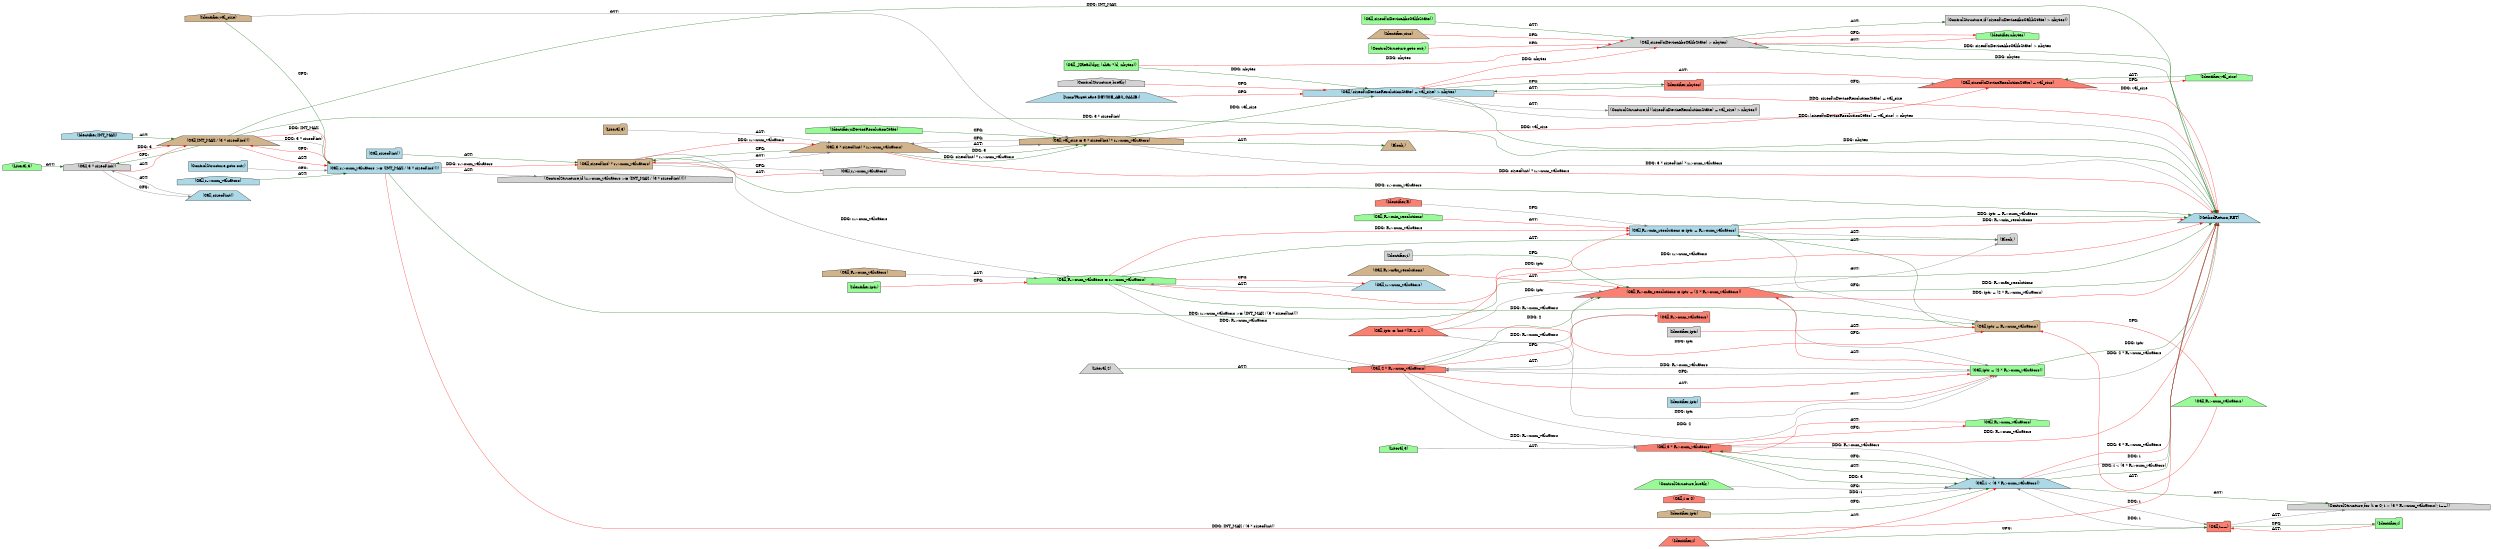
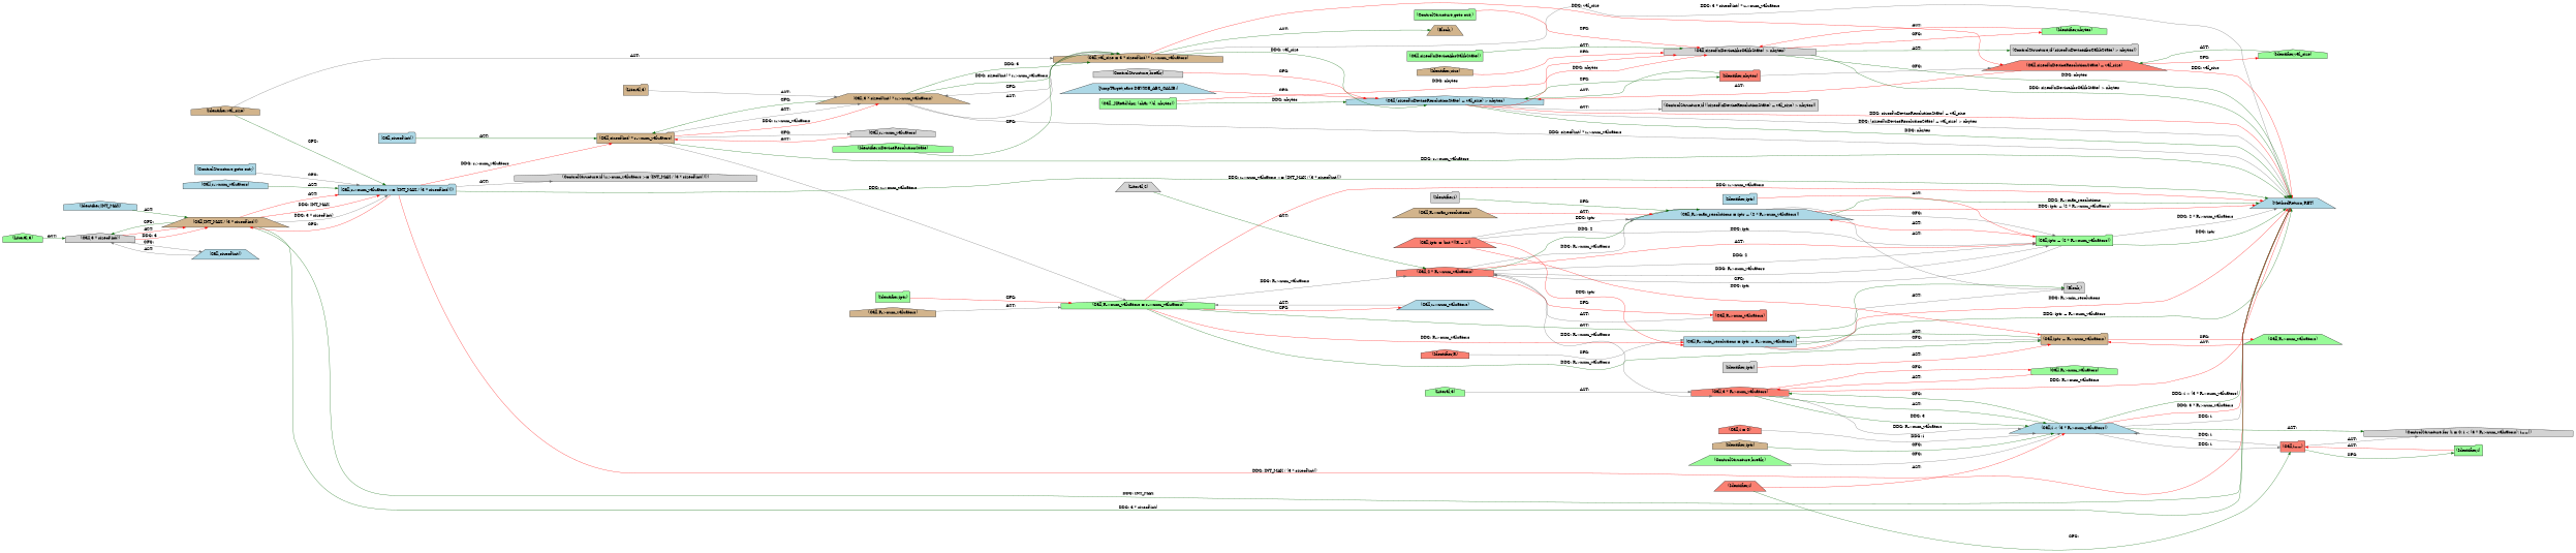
  digraph {
    rankdir=LR
    node [fillcolor=palegreen shape=house style=filled]
    edge [color=red]
    n1 [fillcolor=lightgrey label="(Call,3 * sizeof(int))"]
    n2 [fillcolor=tan label="(Call,INT_MAX / (3 * sizeof(int)))" shape=trapezium]
    n3 [fillcolor=lightblue label="(Call,sizeof(int))" shape=trapezium]
    n4 [fillcolor=lightblue label="(Call,r->num_valuators >= (INT_MAX / (3 * sizeof(int))))" shape=folder]
    n5 [fillcolor=lightblue label="(MethodReturn,RET)" shape=trapezium]
    n6 [fillcolor=tan label="(Call,sizeof(int) * r->num_valuators)" shape=folder]
    n7 [fillcolor=lightgrey label="(ControlStructure,if (r->num_valuators >= (INT_MAX / (3 * sizeof(int)))))"]
    n8 [fillcolor=tan label="(Call,3 * sizeof(int) * r->num_valuators)" shape=trapezium]
    n9 [label="(Call,R->num_valuators = r->num_valuators)"]
    n10 [fillcolor=lightgrey label="(Call,r->num_valuators)"]
    n11 [fillcolor=tan label="(Call,val_size = 3 * sizeof(int) * r->num_valuators)"]
    n12 [fillcolor=lightblue label="(Call,R->min_resolutions = iptr + R->num_valuators)" shape=folder]
    n13 [fillcolor=tan label="(Call,iptr + R->num_valuators)" shape=folder]
    n14 [fillcolor=salmon label="(Call,2 * R->num_valuators)"]
    n15 [fillcolor=lightgrey label="(Block,)" shape=folder]
    n16 [fillcolor=lightblue label="(Call,r->num_valuators)" shape=trapezium]
    n17 [fillcolor=lightblue label="(Call,(sizeof(xDeviceResolutionState) + val_size) > nbytes)"]
    n18 [fillcolor=salmon label="(Call,sizeof(xDeviceResolutionState) + val_size)" shape=trapezium]
    n19 [fillcolor=tan label="(Block,)" shape=trapezium]
-   n20 [fillcolor=lightgrey label="(Call,sizeof(xDeviceAbsCalibState) > nbytes)" shape=trapezium]
+   n20 [fillcolor=lightgrey label="(Call,sizeof(xDeviceAbsCalibState) > nbytes)"]
    n21 [fillcolor=lightgrey label="(ControlStructure,if ((sizeof(xDeviceResolutionState) + val_size) > nbytes))" shape=folder]
    n22 [fillcolor=salmon label="(Identifier,nbytes)" shape=folder]
    n23 [label="(Identifier,val_size)"]
    n24 [fillcolor=lightgrey label="(ControlStructure,if (sizeof(xDeviceAbsCalibState) > nbytes))" shape=folder]
    n25 [label="(Identifier,nbytes)"]
    n26 [label="(Call,R->num_valuators)" shape=trapezium]
-   n27 [fillcolor=salmon label="(Call,R->max_resolutions = iptr + (2 * R->num_valuators))" shape=trapezium]
+   n27 [fillcolor=lightblue label="(Call,R->max_resolutions = iptr + (2 * R->num_valuators))" shape=trapezium]
    n28 [label="(Call,iptr + (2 * R->num_valuators))" shape=folder]
    n29 [fillcolor=salmon label="(Call,3 * R->num_valuators)"]
    n30 [fillcolor=salmon label="(Call,R->num_valuators)" shape=folder]
    n31 [fillcolor=lightblue label="(Call,i < (3 * R->num_valuators))" shape=trapezium]
    n32 [label="(Call,R->num_valuators)"]
    n33 [fillcolor=salmon label="(Call,i++)" shape=folder]
    n34 [fillcolor=lightgrey label="(ControlStructure,for (i = 0; i < (3 * R->num_valuators); i++))"]
    n35 [label="(Identifier,i)" shape=folder]
    n36 [label="(ControlStructure,goto out;)" shape=folder]
    n37 [fillcolor=tan label="(Literal,3)" shape=folder]
    n38 [fillcolor=lightgrey label="(ControlStructure,break;)"]
    n39 [fillcolor=salmon label="(Call,iptr = (int *)(R + 1))" shape=trapezium]
    n40 [fillcolor=lightgrey label="(Literal,2)" shape=trapezium]
    n41 [fillcolor=lightblue label="(JumpTarget,case DEVICE_ABS_CALIB:)" shape=trapezium]
    n42 [fillcolor=lightblue label="(ControlStructure,goto out;)" shape=folder]
    n43 [label="(Literal,3)"]
    n44 [label="(Literal,3)"]
    n45 [fillcolor=tan label="(Call,R->max_resolutions)" shape=trapezium]
    n46 [label="(Identifier,xDeviceResolutionState)"]
    n47 [label="(Call,_XRead(dpy, (char *)d, nbytes))" shape=folder]
    n48 [fillcolor=lightblue label="(Identifier,iptr)" shape=folder]
-   n49 [fillcolor=tan label="(Identifier,size)" shape=trapezium]
+   n49 [fillcolor=tan label="(Identifier,size)"]
    n50 [fillcolor=lightblue label="(Call,sizeof(int))" shape=folder]
    n51 [fillcolor=tan label="(Identifier,iptr)"]
    n52 [fillcolor=tan label="(Call,R->num_valuators)"]
    n53 [fillcolor=salmon label="(Identifier,R)"]
    n54 [fillcolor=lightgrey label="(Identifier,iptr)" shape=folder]
    n55 [label="(ControlStructure,break;)" shape=trapezium]
    n56 [fillcolor=salmon label="(Identifier,i)" shape=trapezium]
    n57 [fillcolor=tan label="(Identifier,val_size)"]
    n58 [label="(Identifier,iptr)" shape=folder]
    n59 [fillcolor=salmon label="(Call,i = 0)"]
    n60 [fillcolor=lightblue label="(Call,r->num_valuators)"]
-   n61 [label="(Call,R->min_resolutions)"]
    n62 [label="(Call,sizeof(xDeviceAbsCalibState))" shape=folder]
    n63 [fillcolor=lightblue label="(Identifier,INT_MAX)"]
    n64 [fillcolor=lightgrey label="(Identifier,i)" shape=folder]
    n1 -> n2 [label="AST: "]
    n1 -> n2 [label="DDG: 3"]
    n1 -> n3 [color=gray40 label="CFG: "]
    n2 -> n1 [color=darkgreen label="CFG: "]
    n2 -> n4 [label="AST: "]
    n2 -> n4 [label="DDG: INT_MAX"]
    n2 -> n4 [color=gray40 label="DDG: 3 * sizeof(int)"]
    n2 -> n5 [color=darkgreen label="DDG: INT_MAX"]
    n2 -> n5 [color=darkgreen label="DDG: 3 * sizeof(int)"]
    n3 -> n1 [color=gray40 label="AST: "]
    n4 -> n2 [label="CFG: "]
    n4 -> n5 [label="DDG: INT_MAX / (3 * sizeof(int))"]
    n4 -> n5 [color=darkgreen label="DDG: r->num_valuators >= (INT_MAX / (3 * sizeof(int)))"]
    n4 -> n6 [label="DDG: r->num_valuators"]
    n4 -> n7 [color=gray40 label="AST: "]
    n6 -> n5 [color=darkgreen label="DDG: r->num_valuators"]
    n6 -> n8 [color=gray40 label="AST: "]
    n6 -> n8 [label="DDG: r->num_valuators"]
    n6 -> n9 [color=gray40 label="DDG: r->num_valuators"]
    n6 -> n10 [color=gray40 label="CFG: "]
-   n8 -> n5 [label="DDG: sizeof(int) * r->num_valuators"]
+   n8 -> n5 [color=gray40 label="DDG: sizeof(int) * r->num_valuators"]
    n8 -> n6 [color=darkgreen label="CFG: "]
    n8 -> n11 [color=gray40 label="AST: "]
    n8 -> n11 [color=darkgreen label="DDG: 3"]
    n8 -> n11 [color=darkgreen label="DDG: sizeof(int) * r->num_valuators"]
    n9 -> n5 [label="DDG: r->num_valuators"]
    n9 -> n12 [label="DDG: R->num_valuators"]
    n9 -> n13 [color=darkgreen label="DDG: R->num_valuators"]
    n9 -> n14 [color=gray40 label="DDG: R->num_valuators"]
    n9 -> n15 [color=darkgreen label="AST: "]
    n9 -> n16 [label="CFG: "]
    n10 -> n6 [label="AST: "]
    n11 -> n5 [color=gray40 label="DDG: 3 * sizeof(int) * r->num_valuators"]
    n11 -> n8 [color=gray40 label="CFG: "]
    n11 -> n17 [color=darkgreen label="DDG: val_size"]
    n11 -> n18 [label="DDG: val_size"]
    n11 -> n19 [color=darkgreen label="AST: "]
    n12 -> n5 [color=darkgreen label="DDG: iptr + R->num_valuators"]
    n12 -> n5 [label="DDG: R->min_resolutions"]
    n12 -> n13 [color=gray40 label="CFG: "]
    n12 -> n15 [color=gray40 label="AST: "]
    n13 -> n12 [color=darkgreen label="AST: "]
    n13 -> n26 [label="CFG: "]
    n14 -> n27 [color=darkgreen label="DDG: 2"]
    n14 -> n27 [color=gray40 label="DDG: R->num_valuators"]
    n14 -> n28 [label="AST: "]
    n14 -> n28 [color=gray40 label="DDG: 2"]
    n14 -> n28 [color=gray40 label="DDG: R->num_valuators"]
    n14 -> n29 [color=gray40 label="DDG: R->num_valuators"]
    n14 -> n30 [label="CFG: "]
    n16 -> n9 [color=gray40 label="AST: "]
    n17 -> n5 [label="DDG: sizeof(xDeviceResolutionState) + val_size"]
    n17 -> n5 [color=gray40 label="DDG: (sizeof(xDeviceResolutionState) + val_size) > nbytes"]
    n17 -> n5 [color=darkgreen label="DDG: nbytes"]
    n17 -> n20 [label="DDG: nbytes"]
    n17 -> n21 [color=gray40 label="AST: "]
    n17 -> n22 [color=darkgreen label="CFG: "]
    n18 -> n5 [label="DDG: val_size"]
    n18 -> n17 [label="AST: "]
    n18 -> n23 [label="CFG: "]
    n20 -> n5 [color=darkgreen label="DDG: sizeof(xDeviceAbsCalibState) > nbytes"]
    n20 -> n5 [color=darkgreen label="DDG: nbytes"]
    n20 -> n24 [color=darkgreen label="AST: "]
    n20 -> n25 [label="CFG: "]
    n22 -> n17 [color=darkgreen label="AST: "]
    n22 -> n18 [color=gray40 label="CFG: "]
    n23 -> n18 [color=darkgreen label="AST: "]
    n25 -> n20 [label="AST: "]
    n26 -> n13 [label="AST: "]
    n27 -> n5 [color=darkgreen label="DDG: R->max_resolutions"]
    n27 -> n5 [label="DDG: iptr + (2 * R->num_valuators)"]
    n27 -> n15 [color=gray40 label="AST: "]
    n27 -> n28 [color=gray40 label="CFG: "]
    n28 -> n5 [color=gray40 label="DDG: 2 * R->num_valuators"]
    n28 -> n5 [color=darkgreen label="DDG: iptr"]
    n28 -> n14 [color=gray40 label="CFG: "]
    n28 -> n27 [label="AST: "]
    n29 -> n5 [label="DDG: R->num_valuators"]
    n29 -> n31 [color=darkgreen label="AST: "]
    n29 -> n31 [color=darkgreen label="DDG: 3"]
    n29 -> n31 [color=gray40 label="DDG: R->num_valuators"]
    n29 -> n32 [label="CFG: "]
    n30 -> n14 [color=gray40 label="AST: "]
    n31 -> n5 [color=darkgreen label="DDG: i < (3 * R->num_valuators)"]
    n31 -> n5 [label="DDG: 3 * R->num_valuators"]
    n31 -> n5 [color=gray40 label="DDG: i"]
    n31 -> n29 [color=darkgreen label="CFG: "]
    n31 -> n33 [color=gray40 label="DDG: i"]
    n31 -> n34 [color=darkgreen label="AST: "]
    n32 -> n29 [label="AST: "]
    n33 -> n31 [color=gray40 label="DDG: i"]
    n33 -> n34 [color=gray40 label="AST: "]
    n33 -> n35 [color=darkgreen label="CFG: "]
    n35 -> n33 [label="AST: "]
    n36 -> n20 [label="CFG: "]
    n37 -> n8 [color=gray40 label="AST: "]
    n38 -> n17 [label="CFG: "]
    n39 -> n12 [label="DDG: iptr"]
    n39 -> n13 [label="DDG: iptr"]
    n39 -> n27 [color=gray40 label="DDG: iptr"]
    n39 -> n28 [color=gray40 label="DDG: iptr"]
    n40 -> n14 [color=darkgreen label="AST: "]
    n41 -> n17 [label="CFG: "]
    n42 -> n4 [color=gray40 label="CFG: "]
    n43 -> n1 [color=darkgreen label="AST: "]
    n44 -> n29 [color=gray40 label="AST: "]
    n45 -> n27 [label="AST: "]
    n46 -> n11 [color=darkgreen label="CFG: "]
    n47 -> n17 [color=darkgreen label="DDG: nbytes"]
    n47 -> n20 [label="DDG: nbytes"]
    n48 -> n28 [label="AST: "]
    n49 -> n20 [label="CFG: "]
    n50 -> n6 [color=darkgreen label="AST: "]
    n51 -> n31 [color=darkgreen label="CFG: "]
    n52 -> n9 [color=gray40 label="AST: "]
    n53 -> n12 [color=gray40 label="CFG: "]
    n54 -> n13 [label="AST: "]
    n55 -> n31 [color=gray40 label="CFG: "]
    n56 -> n31 [label="AST: "]
    n56 -> n33 [color=darkgreen label="CFG: "]
    n57 -> n4 [color=darkgreen label="CFG: "]
    n57 -> n11 [color=gray40 label="AST: "]
    n58 -> n9 [label="CFG: "]
    n59 -> n31 [color=gray40 label="DDG: i"]
    n60 -> n4 [color=darkgreen label="AST: "]
-   n61 -> n12 [label="AST: "]
    n62 -> n20 [color=darkgreen label="AST: "]
    n63 -> n2 [color=darkgreen label="AST: "]
    n64 -> n27 [color=darkgreen label="CFG: "]
  }
